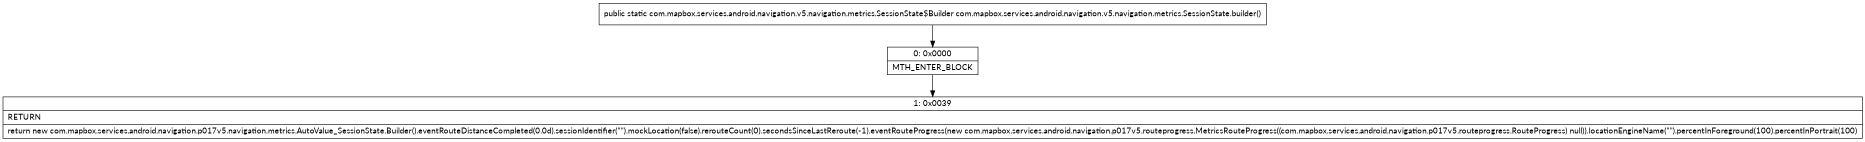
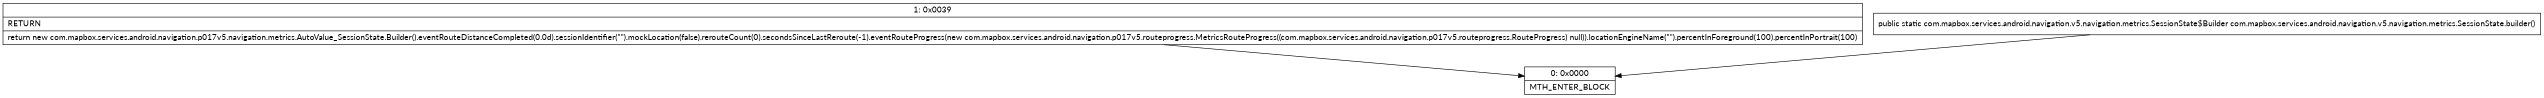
  digraph {
    fontname=Lato
    node [shape=record fontname=Lato]
    edge [fontname=Lato]
    n1 [label="{0\:\ 0x0000|MTH_ENTER_BLOCK\l}"]
    n2 [label="{1\:\ 0x0039|RETURN\l|return new com.mapbox.services.android.navigation.p017v5.navigation.metrics.AutoValue_SessionState.Builder().eventRouteDistanceCompleted(0.0d).sessionIdentifier(\"\").mockLocation(false).rerouteCount(0).secondsSinceLastReroute(\-1).eventRouteProgress(new com.mapbox.services.android.navigation.p017v5.routeprogress.MetricsRouteProgress((com.mapbox.services.android.navigation.p017v5.routeprogress.RouteProgress) null)).locationEngineName(\"\").percentInForeground(100).percentInPortrait(100)\l}"]
    n3 [label="{public static com.mapbox.services.android.navigation.v5.navigation.metrics.SessionState$Builder com.mapbox.services.android.navigation.v5.navigation.metrics.SessionState.builder() }"]
-   n1 -> n2
+   n2 -> n1
    n3 -> n1
  }
